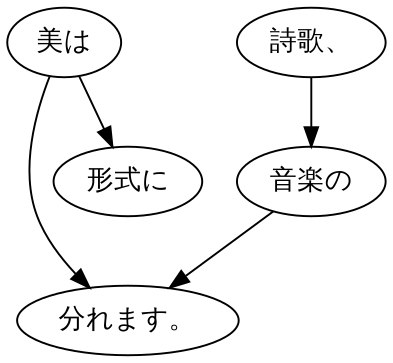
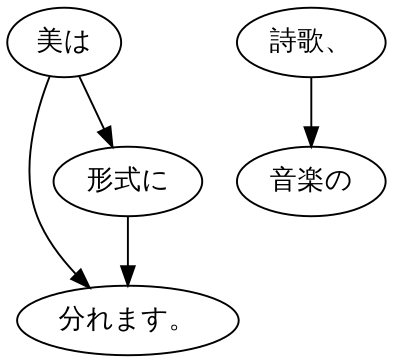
  digraph {
    n1 [label="美は"]
    n2 [label="分れます。"]
    n3 [label="形式に"]
    n4 [label="詩歌、"]
    n5 [label="音楽の"]
    n1 -> n2
    n1 -> n3
-   n5 -> n2
+   n3 -> n2
    n4 -> n5
  }
